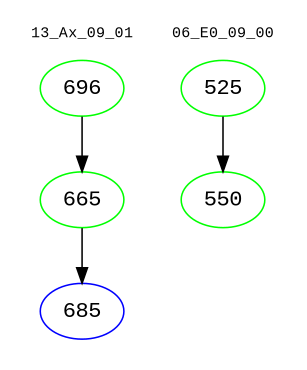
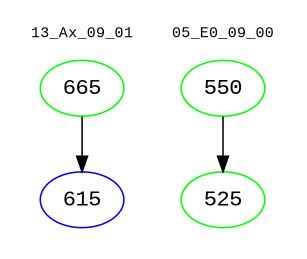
  digraph {
    fontname="Liberation Mono"
    node [color=green fontname="Liberation Mono"]
    edge [color=black fontname="Liberation Mono"]
-   n1 [label=696]
    n2 [label=665]
-   n3 [color=blue label=685]
+   n3 [color=blue label=615]
    n4 [label=550]
    n5 [label=525]
    subgraph cluster_1 {
      color=white
      fontsize=10
      label="13_Ax_09_01"
-     n1
      n2
      n3
    }
    subgraph cluster_2 {
      color=white
      fontsize=10
-     label="06_E0_09_00"
+     label="05_E0_09_00"
      n4
      n5
    }
-   n1 -> n2
    n2 -> n3
-   n5 -> n4
+   n4 -> n5
  }
